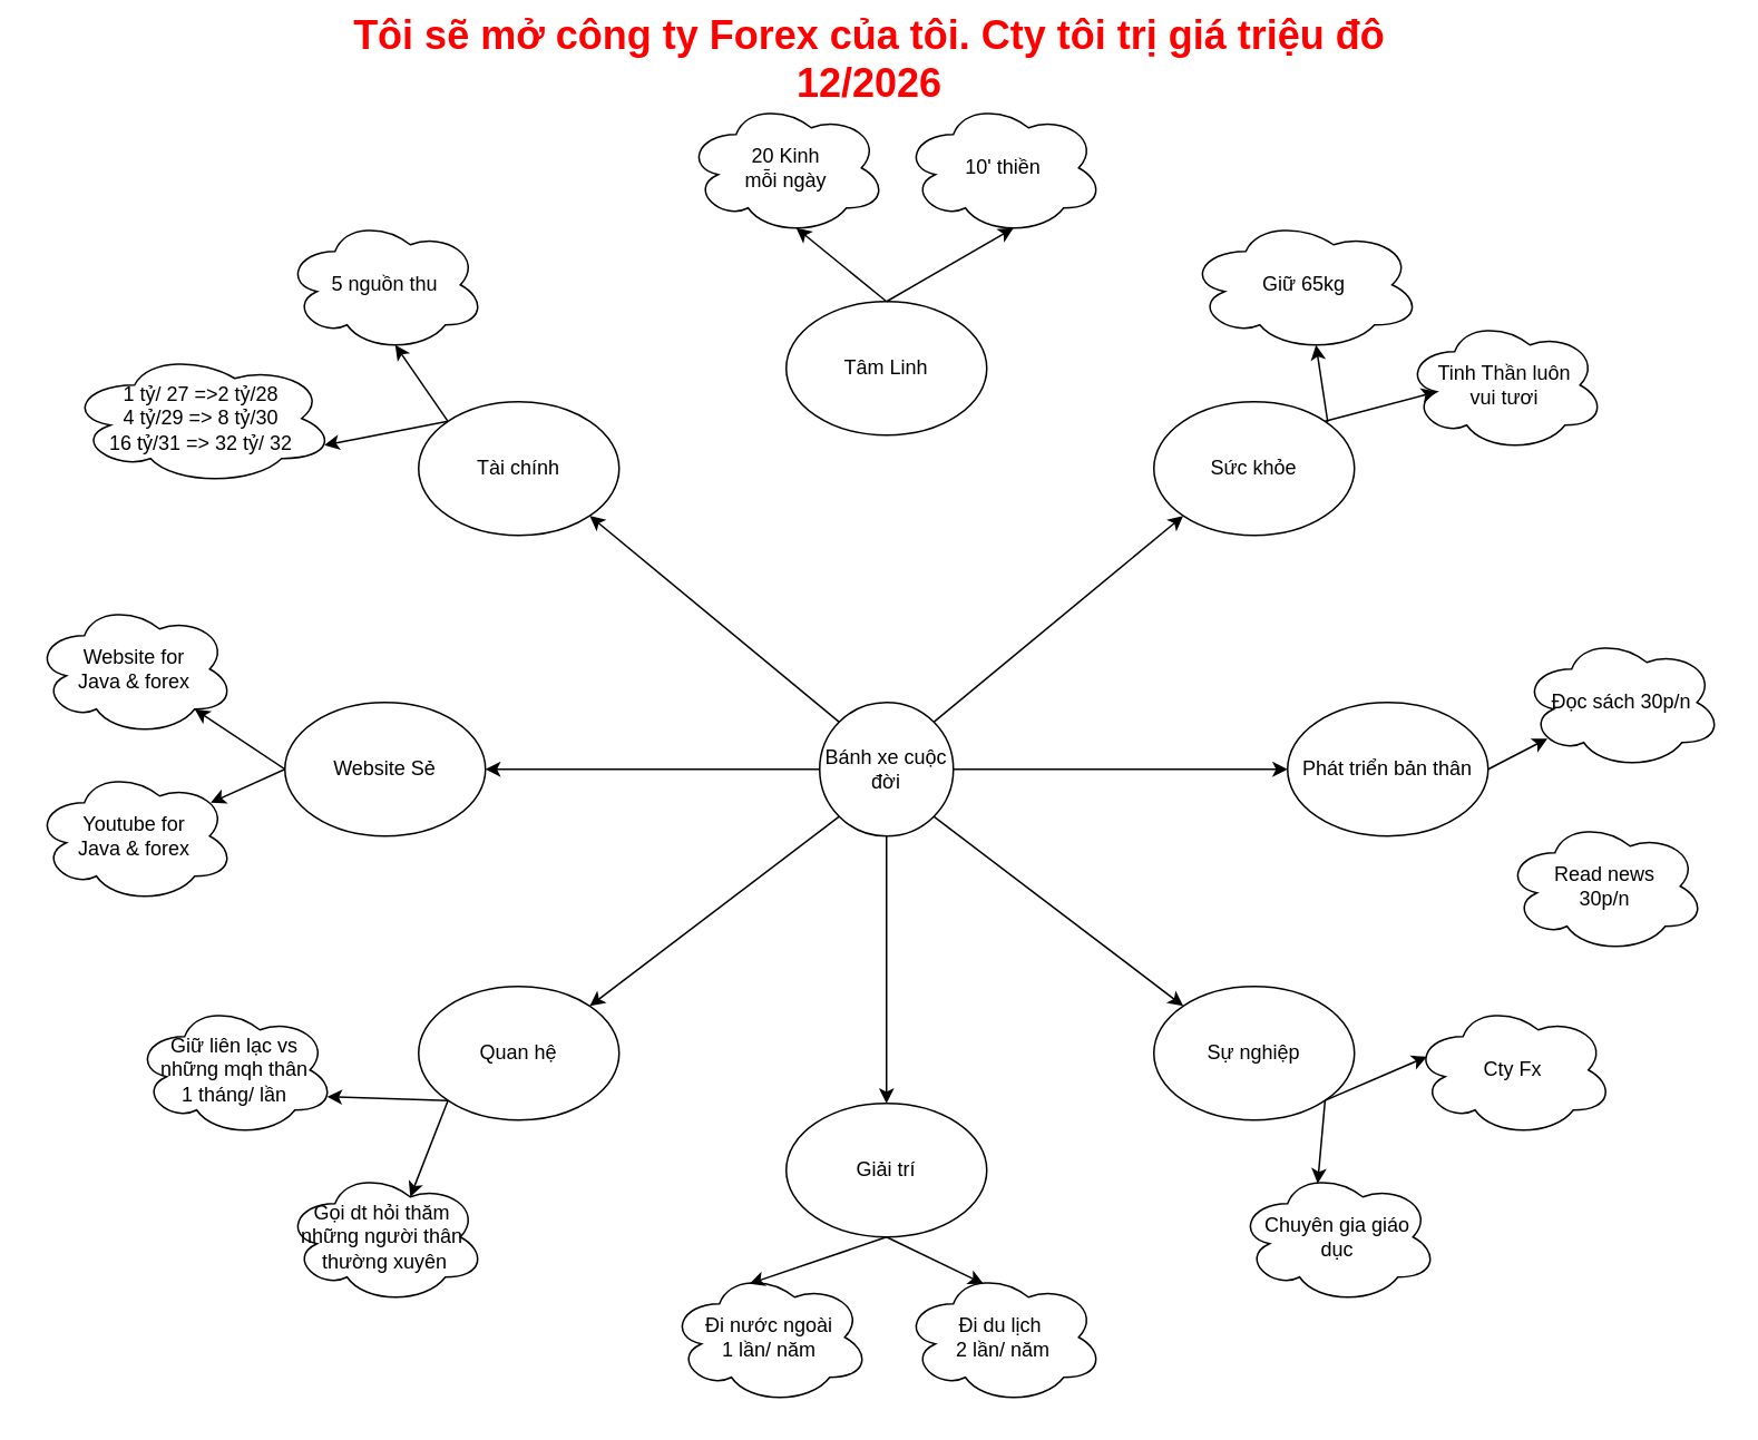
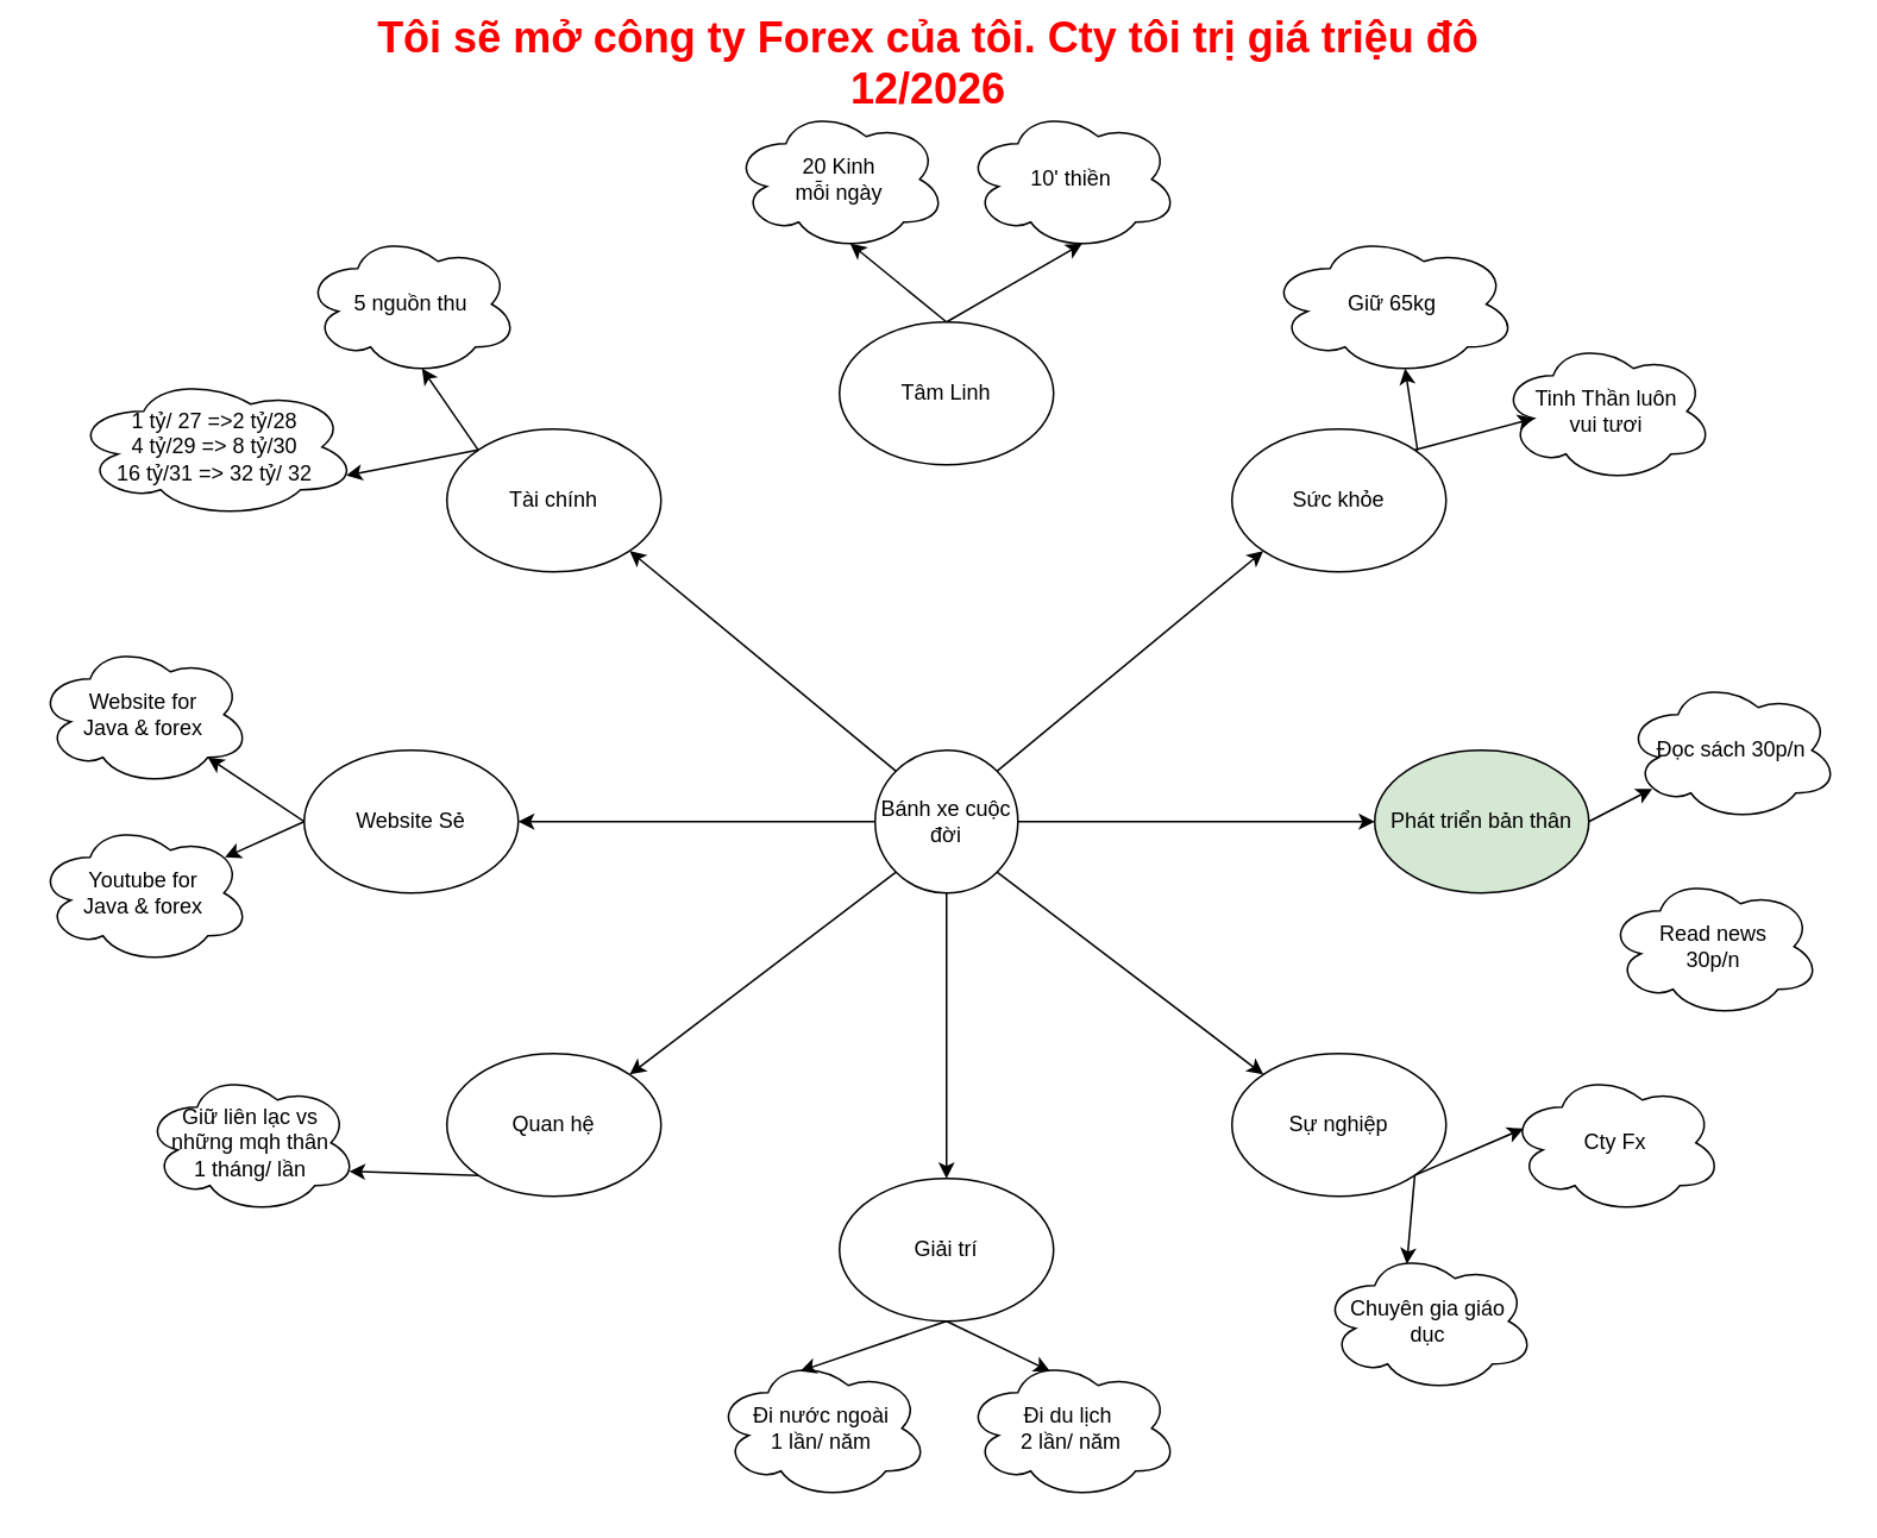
  <mxCell id="0" />
  <mxCell id="1" parent="0" />
  <mxCell id="2" style="edgeStyle=orthogonalEdgeStyle;rounded=0;orthogonalLoop=1;jettySize=auto;html=1;entryX=0;entryY=0.5;entryDx=0;entryDy=0;" parent="1" source="5" target="6" edge="1"><mxGeometry relative="1" as="geometry" /></mxCell>
  <mxCell id="3" style="edgeStyle=orthogonalEdgeStyle;rounded=0;orthogonalLoop=1;jettySize=auto;html=1;" parent="1" source="5" target="12" edge="1"><mxGeometry relative="1" as="geometry" /></mxCell>
  <mxCell id="4" style="edgeStyle=orthogonalEdgeStyle;rounded=0;orthogonalLoop=1;jettySize=auto;html=1;entryX=1;entryY=0.5;entryDx=0;entryDy=0;" parent="1" source="5" target="10" edge="1"><mxGeometry relative="1" as="geometry" /></mxCell>
  <mxCell id="5" value="Bánh xe cuộc đời" style="ellipse;whiteSpace=wrap;html=1;aspect=fixed;" parent="1" vertex="1"><mxGeometry x="490" y="420" width="80" height="80" as="geometry" /></mxCell>
- <mxCell id="6" value="Phát triển bản thân" style="ellipse;whiteSpace=wrap;html=1;" parent="1" vertex="1"><mxGeometry x="770" y="420" width="120" height="80" as="geometry" /></mxCell>
+ <mxCell id="6" value="Phát triển bản thân" style="ellipse;whiteSpace=wrap;html=1;fillColor=#d5e8d4;" parent="1" vertex="1"><mxGeometry x="770" y="420" width="120" height="80" as="geometry" /></mxCell>
  <mxCell id="7" value="Sức khỏe" style="ellipse;whiteSpace=wrap;html=1;" parent="1" vertex="1"><mxGeometry x="690" y="240" width="120" height="80" as="geometry" /></mxCell>
  <mxCell id="8" value="Tâm Linh" style="ellipse;whiteSpace=wrap;html=1;" parent="1" vertex="1"><mxGeometry x="470" y="180" width="120" height="80" as="geometry" /></mxCell>
  <mxCell id="9" value="Tài chính" style="ellipse;whiteSpace=wrap;html=1;" parent="1" vertex="1"><mxGeometry x="250" y="240" width="120" height="80" as="geometry" /></mxCell>
  <mxCell id="10" value="Website Sẻ" style="ellipse;whiteSpace=wrap;html=1;" parent="1" vertex="1"><mxGeometry x="170" y="420" width="120" height="80" as="geometry" /></mxCell>
  <mxCell id="11" value="Quan hệ" style="ellipse;whiteSpace=wrap;html=1;" parent="1" vertex="1"><mxGeometry x="250" y="590" width="120" height="80" as="geometry" /></mxCell>
  <mxCell id="12" value="Giải trí" style="ellipse;whiteSpace=wrap;html=1;" parent="1" vertex="1"><mxGeometry x="470" y="660" width="120" height="80" as="geometry" /></mxCell>
  <mxCell id="13" value="Sự nghiệp" style="ellipse;whiteSpace=wrap;html=1;" parent="1" vertex="1"><mxGeometry x="690" y="590" width="120" height="80" as="geometry" /></mxCell>
  <mxCell id="14" value="" style="endArrow=classic;html=1;exitX=1;exitY=0;exitDx=0;exitDy=0;entryX=0;entryY=1;entryDx=0;entryDy=0;" parent="1" source="5" target="7" edge="1"><mxGeometry width="50" height="50" relative="1" as="geometry"><mxPoint x="600" y="400" as="sourcePoint" /><mxPoint x="650" y="350" as="targetPoint" /></mxGeometry></mxCell>
  <mxCell id="15" value="" style="endArrow=classic;html=1;exitX=1;exitY=1;exitDx=0;exitDy=0;entryX=0;entryY=0;entryDx=0;entryDy=0;" parent="1" source="5" target="13" edge="1"><mxGeometry width="50" height="50" relative="1" as="geometry"><mxPoint x="580.004" y="493.436" as="sourcePoint" /><mxPoint x="769.294" y="350.004" as="targetPoint" /></mxGeometry></mxCell>
  <mxCell id="16" value="" style="endArrow=classic;html=1;exitX=0;exitY=0;exitDx=0;exitDy=0;entryX=1;entryY=1;entryDx=0;entryDy=0;" parent="1" source="5" target="9" edge="1"><mxGeometry width="50" height="50" relative="1" as="geometry"><mxPoint x="578.284" y="451.716" as="sourcePoint" /><mxPoint x="767.574" y="308.284" as="targetPoint" /></mxGeometry></mxCell>
  <mxCell id="17" value="" style="endArrow=classic;html=1;exitX=0;exitY=1;exitDx=0;exitDy=0;entryX=1;entryY=0;entryDx=0;entryDy=0;" parent="1" source="5" target="11" edge="1"><mxGeometry width="50" height="50" relative="1" as="geometry"><mxPoint x="588.284" y="461.716" as="sourcePoint" /><mxPoint x="777.574" y="318.284" as="targetPoint" /></mxGeometry></mxCell>
  <mxCell id="18" value="20&amp;nbsp;Kinh &lt;br&gt;mỗi ngày" style="ellipse;shape=cloud;whiteSpace=wrap;html=1;" parent="1" vertex="1"><mxGeometry x="410" width="120" height="80" as="geometry" y="60" /></mxCell>
  <mxCell id="19" value="10' thiền" style="ellipse;shape=cloud;whiteSpace=wrap;html=1;" parent="1" vertex="1"><mxGeometry x="540" width="120" height="80" as="geometry" y="60" /></mxCell>
  <mxCell id="20" value="Tinh Thần luôn&lt;br&gt;vui tươi" style="ellipse;shape=cloud;whiteSpace=wrap;html=1;" parent="1" vertex="1"><mxGeometry x="840" y="190" width="120" height="80" as="geometry" /></mxCell>
  <mxCell id="21" value="Giữ 65kg" style="ellipse;shape=cloud;whiteSpace=wrap;html=1;" parent="1" vertex="1"><mxGeometry x="710" y="130" width="140" height="80" as="geometry" /></mxCell>
  <mxCell id="22" value="Read news &lt;br&gt;30p/n" style="ellipse;shape=cloud;whiteSpace=wrap;html=1;" parent="1" vertex="1"><mxGeometry x="900" y="490" width="120" height="80" as="geometry" /></mxCell>
  <mxCell id="23" value="Đọc sách 30p/n&lt;br&gt;" style="ellipse;shape=cloud;whiteSpace=wrap;html=1;" parent="1" vertex="1"><mxGeometry x="910" y="380" width="120" height="80" as="geometry" /></mxCell>
  <mxCell id="24" value="Chuyên gia giáo &lt;br&gt;dục" style="ellipse;shape=cloud;whiteSpace=wrap;html=1;" parent="1" vertex="1"><mxGeometry x="740" y="700" width="120" height="80" as="geometry" /></mxCell>
  <mxCell id="25" value="Cty Fx" style="ellipse;shape=cloud;whiteSpace=wrap;html=1;" parent="1" vertex="1"><mxGeometry x="845" y="600" width="120" height="80" as="geometry" /></mxCell>
  <mxCell id="26" value="Đi nước ngoài&lt;br&gt;1 lần/ năm" style="ellipse;shape=cloud;whiteSpace=wrap;html=1;" parent="1" vertex="1"><mxGeometry x="400" y="760" width="120" height="80" as="geometry" /></mxCell>
  <mxCell id="27" value="Đi du lịch&amp;nbsp;&lt;br&gt;2 lần/ năm" style="ellipse;shape=cloud;whiteSpace=wrap;html=1;" parent="1" vertex="1"><mxGeometry x="540" y="760" width="120" height="80" as="geometry" /></mxCell>
  <mxCell id="28" value="Giữ liên lạc vs&lt;br&gt;những mqh thân&lt;br&gt;1 tháng/ lần" style="ellipse;shape=cloud;whiteSpace=wrap;html=1;" parent="1" vertex="1"><mxGeometry x="80" y="600" width="120" height="80" as="geometry" /></mxCell>
- <mxCell id="29" value="Gọi dt hỏi thăm&amp;nbsp;&lt;br&gt;những người thân&amp;nbsp;&lt;br&gt;thường xuyên" style="ellipse;shape=cloud;whiteSpace=wrap;html=1;" parent="1" vertex="1"><mxGeometry x="170" y="700" width="120" height="80" as="geometry" /></mxCell>
  <mxCell id="30" value="Website for&lt;br&gt;Java &amp;amp; forex" style="ellipse;shape=cloud;whiteSpace=wrap;html=1;" parent="1" vertex="1"><mxGeometry x="20" y="360" width="120" height="80" as="geometry" /></mxCell>
  <mxCell id="31" value="Youtube for&lt;br&gt;Java &amp;amp; forex" style="ellipse;shape=cloud;whiteSpace=wrap;html=1;" parent="1" vertex="1"><mxGeometry x="20" y="460" width="120" height="80" as="geometry" /></mxCell>
  <mxCell id="32" value="5 nguồn thu" style="ellipse;shape=cloud;whiteSpace=wrap;html=1;" parent="1" vertex="1"><mxGeometry x="170" y="130" width="120" height="80" as="geometry" /></mxCell>
  <mxCell id="33" value="1 tỷ/ 27 =&amp;gt;2 tỷ/28&lt;br&gt;4 tỷ/29 =&amp;gt; 8 tỷ/30&lt;br&gt;16 tỷ/31 =&amp;gt; 32 tỷ/ 32" style="ellipse;shape=cloud;whiteSpace=wrap;html=1;" parent="1" vertex="1"><mxGeometry x="40" y="210" width="160" height="80" as="geometry" /></mxCell>
  <mxCell id="34" value="&lt;b&gt;&lt;font style=&quot;font-size: 24px&quot; color=&quot;#ff0000&quot;&gt;Tôi sẽ mở công ty Forex của tôi. Cty tôi trị giá triệu đô&lt;br&gt;12/2026&lt;br&gt;&lt;/font&gt;&lt;/b&gt;" style="text;html=1;strokeColor=none;fillColor=none;align=center;verticalAlign=middle;whiteSpace=wrap;rounded=0;" parent="1" vertex="1"><mxGeometry x="120" y="20" width="800" height="30" as="geometry" /></mxCell>
  <mxCell id="35" value="" style="endArrow=classic;html=1;rounded=0;fontSize=18;fontColor=#FF0000;exitX=0.5;exitY=0;exitDx=0;exitDy=0;entryX=0.55;entryY=0.95;entryDx=0;entryDy=0;entryPerimeter=0;" parent="1" source="8" target="18" edge="1"><mxGeometry width="50" height="50" relative="1" as="geometry"><mxPoint x="500" y="280" as="sourcePoint" /><mxPoint x="550" y="230" as="targetPoint" /></mxGeometry></mxCell>
  <mxCell id="36" value="" style="endArrow=classic;html=1;rounded=0;fontSize=18;fontColor=#FF0000;exitX=0.5;exitY=0;exitDx=0;exitDy=0;entryX=0.55;entryY=0.95;entryDx=0;entryDy=0;entryPerimeter=0;" parent="1" source="8" target="19" edge="1"><mxGeometry width="50" height="50" relative="1" as="geometry"><mxPoint x="540" y="190" as="sourcePoint" /><mxPoint x="486" y="146" as="targetPoint" /></mxGeometry></mxCell>
  <mxCell id="37" value="" style="endArrow=classic;html=1;rounded=0;fontSize=18;fontColor=#FF0000;exitX=0.5;exitY=0;exitDx=0;exitDy=0;entryX=0.55;entryY=0.95;entryDx=0;entryDy=0;entryPerimeter=0;" parent="1" target="21" edge="1"><mxGeometry width="50" height="50" relative="1" as="geometry"><mxPoint x="794" y="252" as="sourcePoint" /><mxPoint x="740" y="208" as="targetPoint" /></mxGeometry></mxCell>
  <mxCell id="38" value="" style="endArrow=classic;html=1;rounded=0;fontSize=18;fontColor=#FF0000;exitX=1;exitY=0;exitDx=0;exitDy=0;entryX=0.16;entryY=0.55;entryDx=0;entryDy=0;entryPerimeter=0;" parent="1" source="7" target="20" edge="1"><mxGeometry width="50" height="50" relative="1" as="geometry"><mxPoint x="800" y="250" as="sourcePoint" /><mxPoint x="860" y="190" as="targetPoint" /></mxGeometry></mxCell>
  <mxCell id="39" value="" style="endArrow=classic;html=1;rounded=0;fontSize=18;fontColor=#FF0000;entryX=0.13;entryY=0.77;entryDx=0;entryDy=0;entryPerimeter=0;" parent="1" target="23" edge="1"><mxGeometry width="50" height="50" relative="1" as="geometry"><mxPoint x="890" y="460" as="sourcePoint" /><mxPoint x="940" y="410" as="targetPoint" /></mxGeometry></mxCell>
  <mxCell id="40" value="" style="endArrow=classic;html=1;rounded=0;fontSize=18;fontColor=#FF0000;exitX=1;exitY=1;exitDx=0;exitDy=0;entryX=0.07;entryY=0.4;entryDx=0;entryDy=0;entryPerimeter=0;" parent="1" source="13" target="25" edge="1"><mxGeometry width="50" height="50" relative="1" as="geometry"><mxPoint x="830" y="600" as="sourcePoint" /><mxPoint x="880" y="550" as="targetPoint" /></mxGeometry></mxCell>
  <mxCell id="41" value="" style="endArrow=classic;html=1;rounded=0;fontSize=18;fontColor=#FF0000;entryX=0.4;entryY=0.1;entryDx=0;entryDy=0;entryPerimeter=0;exitX=1;exitY=1;exitDx=0;exitDy=0;" parent="1" source="13" target="24" edge="1"><mxGeometry width="50" height="50" relative="1" as="geometry"><mxPoint x="500" y="680" as="sourcePoint" /><mxPoint x="550" y="630" as="targetPoint" /></mxGeometry></mxCell>
  <mxCell id="42" value="" style="endArrow=classic;html=1;rounded=0;fontSize=18;fontColor=#FF0000;entryX=0.4;entryY=0.1;entryDx=0;entryDy=0;entryPerimeter=0;exitX=0.5;exitY=1;exitDx=0;exitDy=0;" parent="1" source="12" target="27" edge="1"><mxGeometry width="50" height="50" relative="1" as="geometry"><mxPoint x="500" y="680" as="sourcePoint" /><mxPoint x="550" y="630" as="targetPoint" /></mxGeometry></mxCell>
  <mxCell id="43" value="" style="endArrow=classic;html=1;rounded=0;fontSize=18;fontColor=#FF0000;entryX=0.4;entryY=0.1;entryDx=0;entryDy=0;entryPerimeter=0;exitX=0.5;exitY=1;exitDx=0;exitDy=0;" parent="1" source="12" target="26" edge="1"><mxGeometry width="50" height="50" relative="1" as="geometry"><mxPoint x="500" y="680" as="sourcePoint" /><mxPoint x="550" y="630" as="targetPoint" /></mxGeometry></mxCell>
- <mxCell id="44" value="" style="endArrow=classic;html=1;rounded=0;fontSize=18;fontColor=#FF0000;exitX=0;exitY=1;exitDx=0;exitDy=0;entryX=0.625;entryY=0.2;entryDx=0;entryDy=0;entryPerimeter=0;" parent="1" source="11" target="29" edge="1"><mxGeometry width="50" height="50" relative="1" as="geometry"><mxPoint x="500" y="680" as="sourcePoint" /><mxPoint x="550" y="630" as="targetPoint" /></mxGeometry></mxCell>
  <mxCell id="45" value="" style="endArrow=classic;html=1;rounded=0;fontSize=18;fontColor=#FF0000;exitX=0;exitY=1;exitDx=0;exitDy=0;entryX=0.96;entryY=0.7;entryDx=0;entryDy=0;entryPerimeter=0;" parent="1" source="11" target="28" edge="1"><mxGeometry width="50" height="50" relative="1" as="geometry"><mxPoint x="500" y="680" as="sourcePoint" /><mxPoint x="550" y="630" as="targetPoint" /></mxGeometry></mxCell>
  <mxCell id="46" value="" style="endArrow=classic;html=1;rounded=0;fontSize=18;fontColor=#FF0000;exitX=0;exitY=0.5;exitDx=0;exitDy=0;entryX=0.88;entryY=0.25;entryDx=0;entryDy=0;entryPerimeter=0;" parent="1" source="10" target="31" edge="1"><mxGeometry width="50" height="50" relative="1" as="geometry"><mxPoint x="500" y="380" as="sourcePoint" /><mxPoint x="550" y="330" as="targetPoint" /></mxGeometry></mxCell>
  <mxCell id="47" value="" style="endArrow=classic;html=1;rounded=0;fontSize=18;fontColor=#FF0000;exitX=0;exitY=0.5;exitDx=0;exitDy=0;entryX=0.8;entryY=0.8;entryDx=0;entryDy=0;entryPerimeter=0;" parent="1" source="10" target="30" edge="1"><mxGeometry width="50" height="50" relative="1" as="geometry"><mxPoint x="180" y="420" as="sourcePoint" /><mxPoint x="230" y="370" as="targetPoint" /></mxGeometry></mxCell>
  <mxCell id="48" value="" style="endArrow=classic;html=1;rounded=0;fontSize=18;fontColor=#FF0000;exitX=0;exitY=0;exitDx=0;exitDy=0;entryX=0.96;entryY=0.7;entryDx=0;entryDy=0;entryPerimeter=0;" parent="1" source="9" target="33" edge="1"><mxGeometry width="50" height="50" relative="1" as="geometry"><mxPoint x="500" y="380" as="sourcePoint" /><mxPoint x="550" y="330" as="targetPoint" /></mxGeometry></mxCell>
  <mxCell id="49" value="" style="endArrow=classic;html=1;rounded=0;fontSize=18;fontColor=#FF0000;exitX=0;exitY=0;exitDx=0;exitDy=0;entryX=0.55;entryY=0.95;entryDx=0;entryDy=0;entryPerimeter=0;" parent="1" source="9" target="32" edge="1"><mxGeometry width="50" height="50" relative="1" as="geometry"><mxPoint x="310" y="230" as="sourcePoint" /><mxPoint x="360" y="180" as="targetPoint" /></mxGeometry></mxCell>
